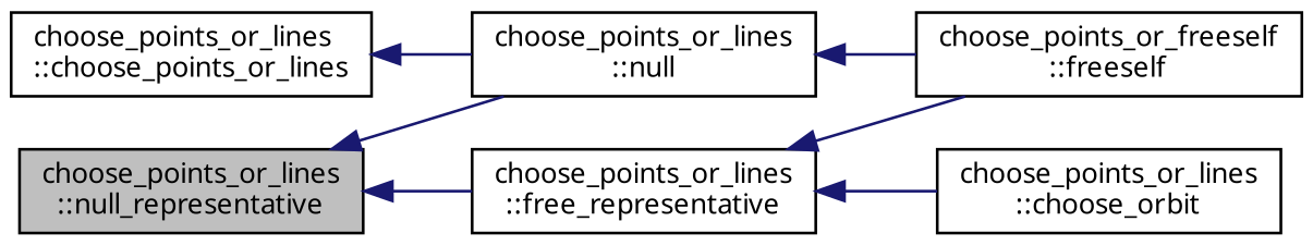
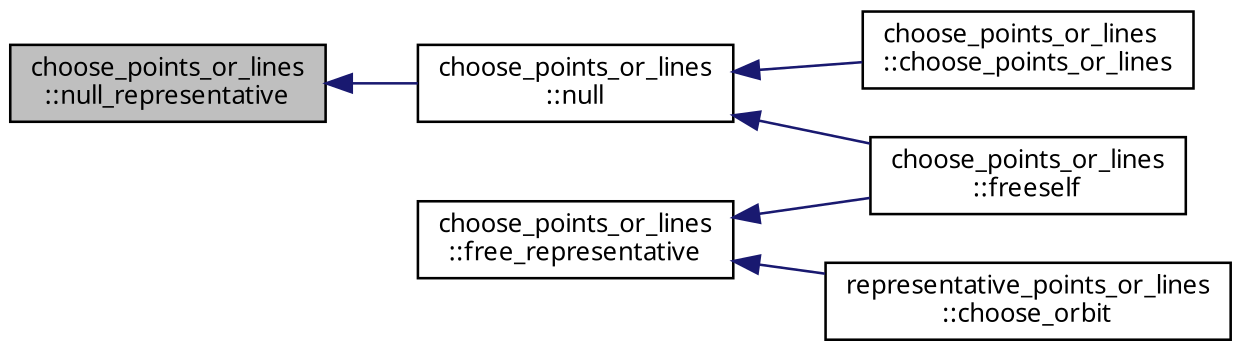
  digraph {
    fontname="Noto Sans"
    rankdir=LR
    node [color=black fillcolor=white fontname="Noto Sans" fontsize=10 shape=record style=filled]
    edge [color=midnightblue dir=back fontname="Noto Sans" fontsize=10 labelfontname=Helvetica labelfontsize=10 style=solid]
    n1 [fillcolor=grey75 fontcolor=black height=0.2 label="choose_points_or_lines\l::null_representative" width=0.4]
    n2 [height=0.2 label="choose_points_or_lines\l::null" width=0.4]
    n3 [height=0.2 label="choose_points_or_lines\l::free_representative" width=0.4]
    n4 [height=0.2 label="choose_points_or_lines\l::choose_points_or_lines" width=0.4]
-   n5 [height=0.2 label="choose_points_or_freeself\l::freeself" width=0.4]
-   n6 [height=0.2 label="choose_points_or_lines\l::choose_orbit" width=0.4]
+   n5 [height=0.2 label="choose_points_or_lines\l::freeself" width=0.4]
+   n6 [height=0.2 label="representative_points_or_lines\l::choose_orbit" width=0.4]
    n1 -> n2
-   n1 -> n3
-   n4 -> n2
+   n2 -> n4
    n2 -> n5
    n3 -> n5
    n3 -> n6
  }
